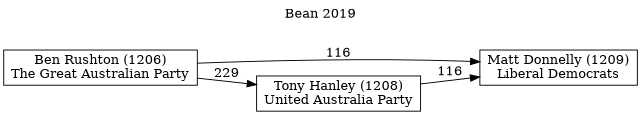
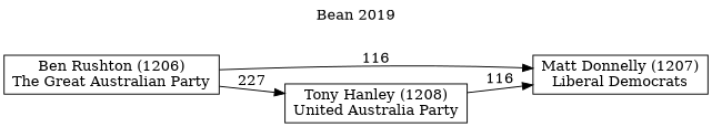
  digraph {
    label="Bean 2019"
    labelloc=t
    mclimit=10
    rankdir=LR
    node [shape=box]
-   n1 [label="Matt Donnelly (1209)\nLiberal Democrats"]
+   n1 [label="Matt Donnelly (1207)\nLiberal Democrats"]
    n2 [label="Tony Hanley (1208)\nUnited Australia Party"]
    n3 [label="Ben Rushton (1206)\nThe Great Australian Party"]
    n2 -> n1 [label=116]
    n3 -> n1 [label=116]
-   n3 -> n2 [label=229]
+   n3 -> n2 [label=227]
  }
